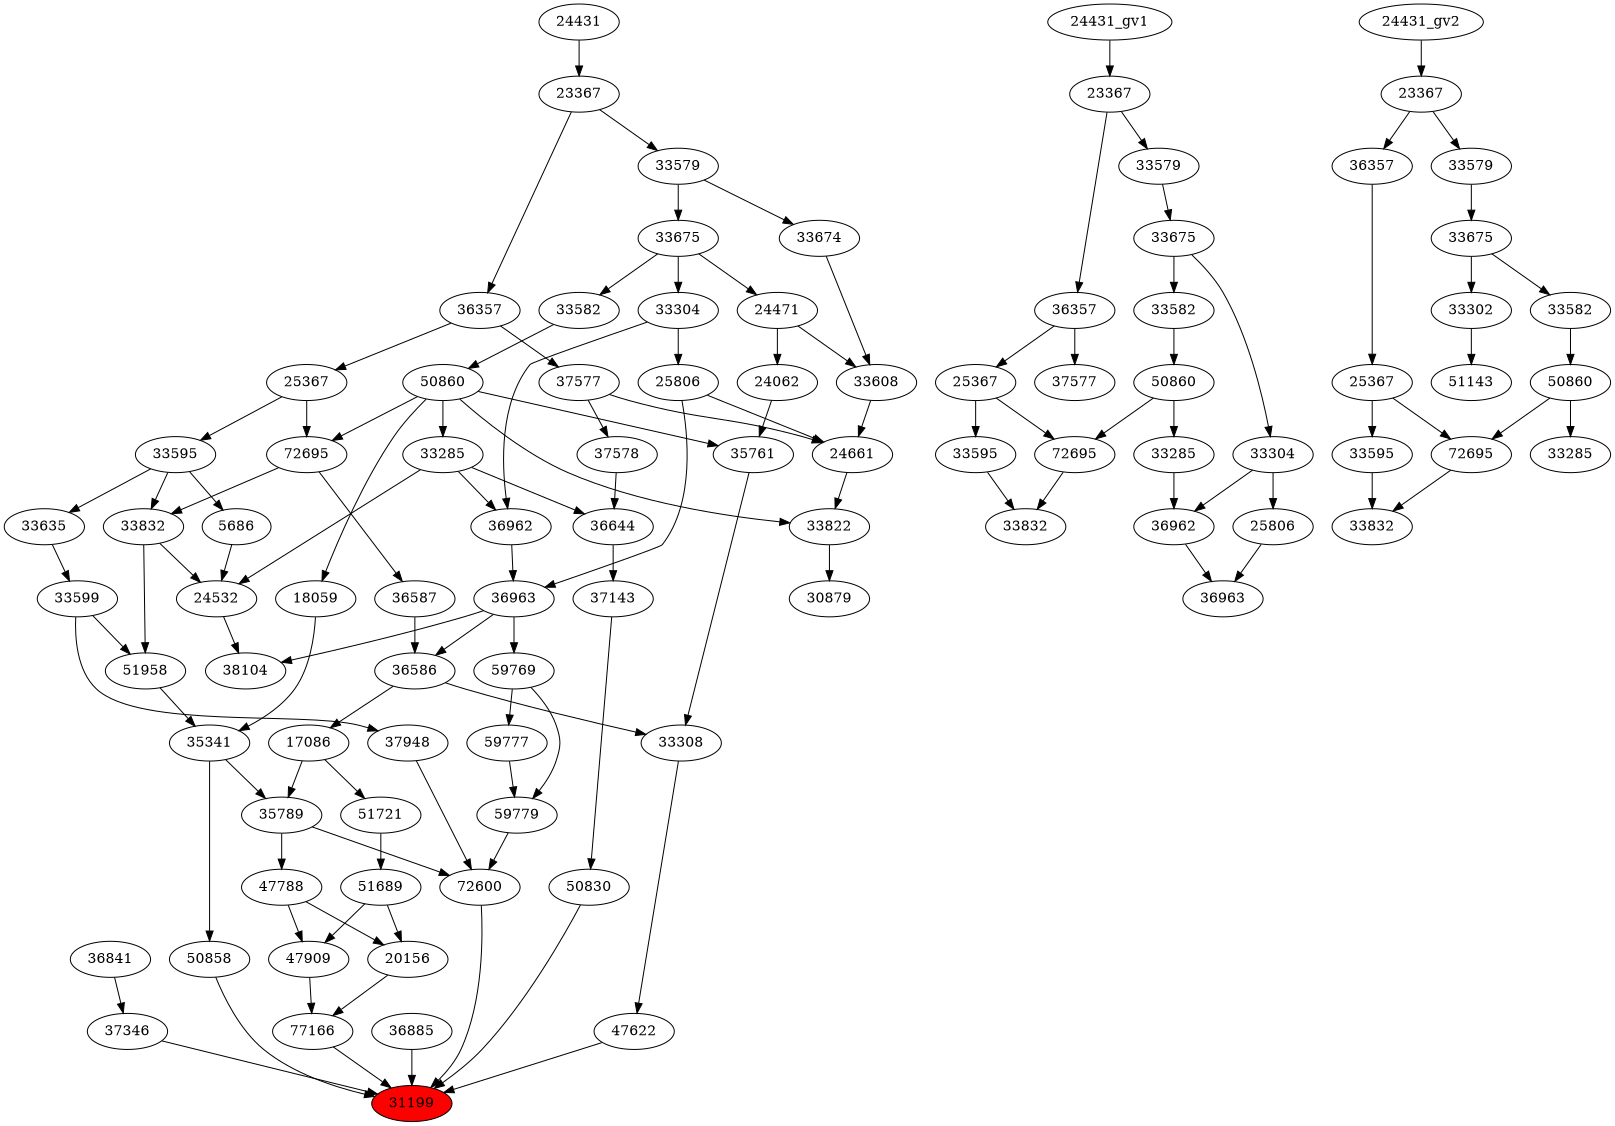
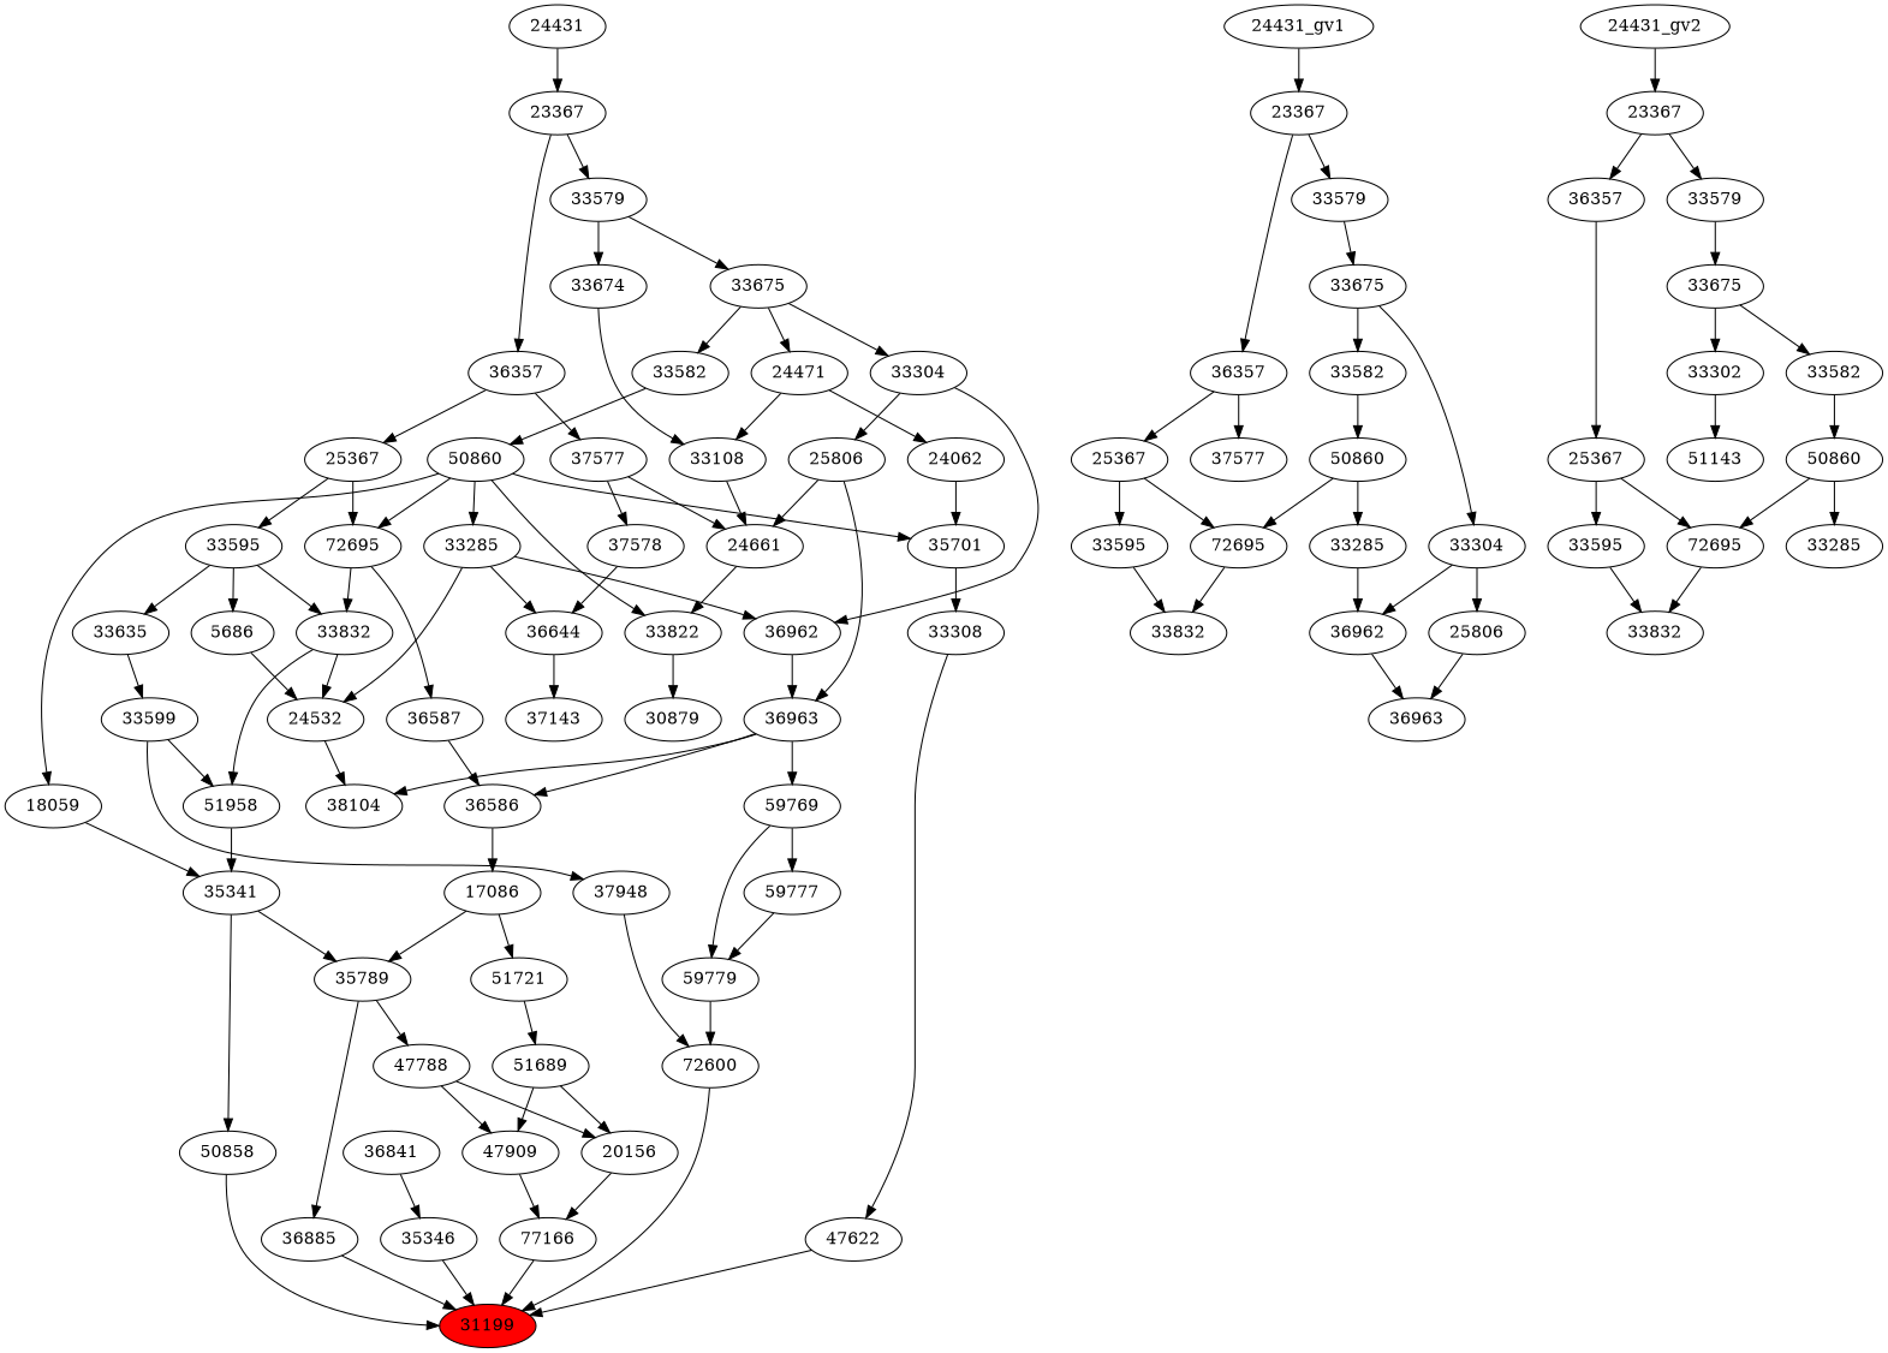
  strict digraph {
    n1 [fillcolor=red label=31199 style=filled]
    n2 [label=50858]
-   n3 [label=37346]
-   n4 [label=50830]
+   n3 [label=35346]
    n5 [label=36885]
    n6 [label=47622]
    n7 [label=72600]
    n8 [label=77166]
    n9 [label=35341]
    n10 [label=35789]
    n11 [label=47788]
    n12 [label=36841]
    n13 [label=37143]
    n14 [label=20156]
    n15 [label=47909]
    n16 [label=33308]
    n17 [label=59779]
    n18 [label=37948]
    n19 [label=51958]
    n20 [label=18059]
    n21 [label=36644]
    n22 [label=24062]
    n23 [label=17086]
    n24 [label=51721]
    n25 [label=51689]
    n26 [label=36586]
-   n27 [label=35761]
+   n27 [label=35701]
    n28 [label=59777]
    n29 [label=38104]
    n30 [label=33599]
    n31 [label=33832]
    n32 [label=24532]
    n33 [label=33635]
    n34 [label=50860]
    n35 [label=33285]
    n36 [label=72695]
    n37 [label=33822]
    n38 [label=36962]
    n39 [label=36587]
    n40 [label=30879]
    n41 [label=36963]
    n42 [label=37578]
    n43 [label=24471]
    n44 [label=59769]
    n45 [label=33595]
    n46 [label=5686]
    n47 [label=33582]
    n48 [label=37577]
    n49 [label=24661]
    n50 [label=33675]
    n51 [label=33304]
    n52 [label=25806]
    n53 [label=25367]
    n54 [label=36357]
    n55 [label=33579]
    n56 [label=33674]
-   n57 [label=33608]
+   n57 [label=33108]
    n58 [label=23367]
    n59 [label=24431]
    n60 [label=33832]
    n61 [label=72695]
    n62 [label=33595]
    n63 [label=50860]
    n64 [label=33285]
    n65 [label=36962]
    n66 [label=33582]
    n67 [label=36963]
    n68 [label=25806]
    n69 [label=25367]
    n70 [label=33675]
    n71 [label=33304]
    n72 [label=37577]
    n73 [label=36357]
    n74 [label=33579]
    n75 [label=23367]
    "24431_gv1"
    n77 [label=33285]
    n78 [label=50860]
    n79 [label=72695]
    n80 [label=33832]
    n81 [label=33595]
    n82 [label=51143]
    n83 [label=33302]
    n84 [label=33582]
    n85 [label=25367]
    n86 [label=33675]
    n87 [label=36357]
    n88 [label=33579]
    n89 [label=23367]
    "24431_gv2"
    subgraph sub_1 {
      n1
      n2
      n3
-     n4
      n5
      n6
      n7
      n8
      n9
      n10
      n11
      n12
      n13
      n14
      n15
      n16
      n17
      n18
      n19
      n20
      n21
      n22
      n23
      n24
      n25
      n26
      n27
      n28
      n29
      n30
      n31
      n32
      n33
      n34
      n35
      n36
      n37
      n38
      n39
      n40
      n41
      n42
      n43
      n44
      n45
      n46
      n47
      n48
      n49
      n50
      n51
      n52
      n53
      n54
      n55
      n56
      n57
      n58
      n59
    }
    subgraph sub_2 {
      n60
      n61
      n62
      n63
      n64
      n65
      n66
      n67
      n68
      n69
      n70
      n71
      n72
      n73
      n74
      n75
      "24431_gv1"
    }
    subgraph sub_3 {
      n77
      n78
      n79
      n80
      n81
      n82
      n83
      n84
      n85
      n86
      n87
      n88
      n89
      "24431_gv2"
    }
    n2 -> n1
    n3 -> n1
-   n4 -> n1
    n5 -> n1
    n6 -> n1
    n7 -> n1
    n8 -> n1
    n9 -> n2
    n9 -> n10
-   n10 -> n7
+   n10 -> n5
    n10 -> n11
    n11 -> n14
    n11 -> n15
    n12 -> n3
-   n13 -> n4
    n14 -> n8
    n15 -> n8
    n16 -> n6
    n17 -> n7
    n18 -> n7
    n19 -> n9
    n20 -> n9
    n21 -> n13
    n22 -> n27
    n23 -> n10
    n23 -> n24
    n24 -> n25
    n25 -> n14
    n25 -> n15
-   n26 -> n16
    n26 -> n23
    n27 -> n16
    n28 -> n17
    n30 -> n18
    n30 -> n19
    n31 -> n19
    n31 -> n32
    n32 -> n29
    n33 -> n30
    n34 -> n20
    n34 -> n27
    n34 -> n35
    n34 -> n36
    n34 -> n37
    n35 -> n21
    n35 -> n32
    n35 -> n38
    n36 -> n31
    n36 -> n39
    n37 -> n40
    n38 -> n41
    n39 -> n26
    n41 -> n26
    n41 -> n29
    n41 -> n44
    n42 -> n21
    n43 -> n22
    n43 -> n57
    n44 -> n17
    n44 -> n28
    n45 -> n31
    n45 -> n33
    n45 -> n46
    n46 -> n32
    n47 -> n34
    n48 -> n42
    n48 -> n49
    n49 -> n37
    n50 -> n43
    n50 -> n47
    n50 -> n51
    n51 -> n38
    n51 -> n52
    n52 -> n41
    n52 -> n49
    n53 -> n36
    n53 -> n45
    n54 -> n48
    n54 -> n53
    n55 -> n50
    n55 -> n56
    n56 -> n57
    n57 -> n49
    n58 -> n54
    n58 -> n55
    n59 -> n58
    n61 -> n60
    n62 -> n60
    n63 -> n61
    n63 -> n64
    n64 -> n65
    n65 -> n67
    n66 -> n63
    n68 -> n67
    n69 -> n61
    n69 -> n62
    n70 -> n66
    n70 -> n71
    n71 -> n65
    n71 -> n68
    n73 -> n69
    n73 -> n72
    n74 -> n70
    n75 -> n73
    n75 -> n74
    "24431_gv1" -> n75
    n78 -> n77
    n78 -> n79
    n79 -> n80
    n81 -> n80
    n83 -> n82
    n84 -> n78
    n85 -> n79
    n85 -> n81
    n86 -> n83
    n86 -> n84
    n87 -> n85
    n88 -> n86
    n89 -> n87
    n89 -> n88
    "24431_gv2" -> n89
  }
